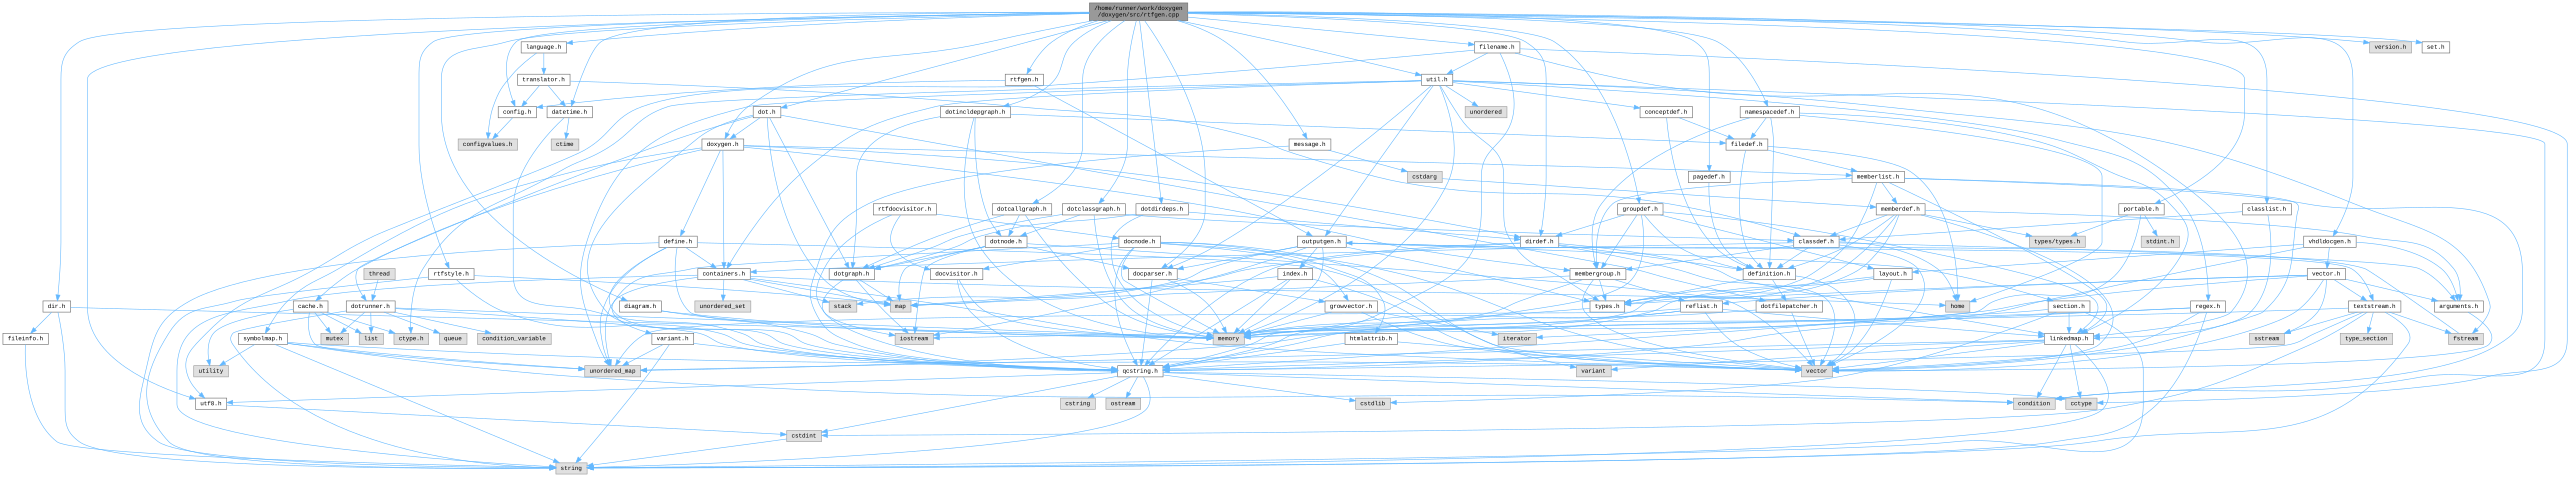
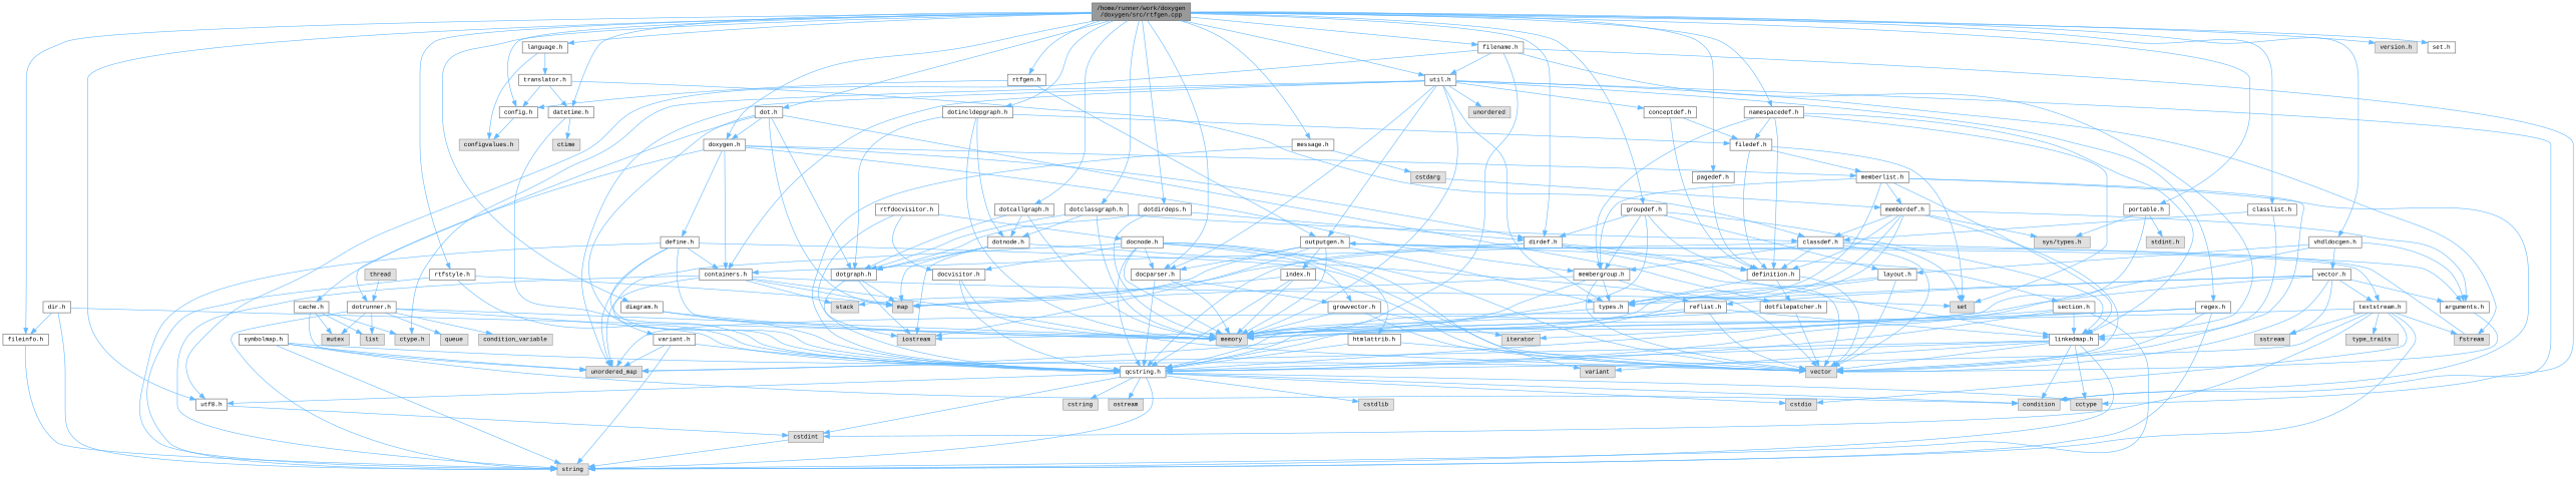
  digraph {
    fontname="Liberation Mono"
    node [color=grey40 fillcolor=white fontname="Liberation Mono" fontsize=10 shape=box style=filled]
    edge [color=steelblue1 fontname="Liberation Mono" fontsize=10 labelfontname=Helvetica labelfontsize=10 style=solid]
    n1 [color=gray40 fillcolor=grey60 fontcolor=black height=0.2 label="/home/runner/work/doxygen\l/doxygen/src/rtfgen.cpp" width=0.4]
    n2 [height=0.2 label="rtfgen.h" width=0.4]
    n3 [height=0.2 label="config.h" width=0.4]
    n4 [height=0.2 label="utf8.h" width=0.4]
    n5 [height=0.2 label="docparser.h" width=0.4]
    n6 [height=0.2 label="message.h" width=0.4]
    n7 [height=0.2 label="doxygen.h" width=0.4]
    n8 [height=0.2 label="dirdef.h" width=0.4]
    n9 [height=0.2 label="util.h" width=0.4]
    n10 [height=0.2 label="diagram.h" width=0.4]
    n11 [height=0.2 label="language.h" width=0.4]
    n12 [height=0.2 label="datetime.h" width=0.4]
    n13 [height=0.2 label="dot.h" width=0.4]
    n14 [height=0.2 label="dir.h" width=0.4]
    n15 [height=0.2 label="dotcallgraph.h" width=0.4]
    n16 [height=0.2 label="dotclassgraph.h" width=0.4]
    n17 [height=0.2 label="dotdirdeps.h" width=0.4]
    n18 [height=0.2 label="dotincldepgraph.h" width=0.4]
    n19 [color=grey60 fillcolor="#E0E0E0" height=0.2 label="version.h" width=0.4]
    n20 [height=0.2 label="pagedef.h" width=0.4]
    n21 [height=0.2 label="rtfstyle.h" width=0.4]
    n22 [height=0.2 label="vhdldocgen.h" width=0.4]
    n23 [height=0.2 label="portable.h" width=0.4]
    n24 [height=0.2 label="groupdef.h" width=0.4]
    n25 [height=0.2 label="classlist.h" width=0.4]
    n26 [height=0.2 label="filename.h" width=0.4]
    n27 [height=0.2 label="namespacedef.h" width=0.4]
    n28 [height=0.2 label="set.h" width=0.4]
    n29 [height=0.2 label="outputgen.h" width=0.4]
    n30 [color=grey60 fillcolor="#E0E0E0" height=0.2 label="configvalues.h" width=0.4]
    n31 [color=grey60 fillcolor="#E0E0E0" height=0.2 label=cstdint width=0.4]
    n32 [color=grey60 fillcolor="#E0E0E0" height=0.2 label=memory width=0.4]
    n33 [height=0.2 label="qcstring.h" width=0.4]
    n34 [height=0.2 label="growvector.h" width=0.4]
    n35 [color=grey60 fillcolor="#E0E0E0" height=0.2 label=cstdarg width=0.4]
    n36 [height=0.2 label="containers.h" width=0.4]
    n37 [height=0.2 label="membergroup.h" width=0.4]
    n38 [height=0.2 label="memberlist.h" width=0.4]
    n39 [height=0.2 label="define.h" width=0.4]
    n40 [height=0.2 label="cache.h" width=0.4]
    n41 [height=0.2 label="symbolmap.h" width=0.4]
    n42 [color=grey60 fillcolor="#E0E0E0" height=0.2 label=vector width=0.4]
    n43 [color=grey60 fillcolor="#E0E0E0" height=0.2 label=map width=0.4]
    n44 [height=0.2 label="linkedmap.h" width=0.4]
    n45 [height=0.2 label="definition.h" width=0.4]
    n46 [color=grey60 fillcolor="#E0E0E0" height=0.2 label=fstream width=0.4]
    n47 [height=0.2 label="types.h" width=0.4]
    n48 [color=grey60 fillcolor="#E0E0E0" height=0.2 label=condition width=0.4]
    n49 [color=grey60 fillcolor="#E0E0E0" height=0.2 label=unordered_map width=0.4]
    n50 [color=grey60 fillcolor="#E0E0E0" height=0.2 label="ctype.h" width=0.4]
    n51 [color=grey60 fillcolor="#E0E0E0" height=0.2 label=unordered width=0.4]
    n52 [height=0.2 label="regex.h" width=0.4]
    n53 [height=0.2 label="conceptdef.h" width=0.4]
    n54 [height=0.2 label="translator.h" width=0.4]
    n55 [color=grey60 fillcolor="#E0E0E0" height=0.2 label=ctime width=0.4]
    n56 [height=0.2 label="dotgraph.h" width=0.4]
    n57 [height=0.2 label="dotfilepatcher.h" width=0.4]
    n58 [height=0.2 label="dotrunner.h" width=0.4]
    n59 [color=grey60 fillcolor="#E0E0E0" height=0.2 label=string width=0.4]
    n60 [height=0.2 label="fileinfo.h" width=0.4]
    n61 [height=0.2 label="dotnode.h" width=0.4]
    n62 [height=0.2 label="classdef.h" width=0.4]
    n63 [height=0.2 label="filedef.h" width=0.4]
    n64 [height=0.2 label="rtfdocvisitor.h" width=0.4]
    n65 [color=grey60 fillcolor="#E0E0E0" height=0.2 label=iostream width=0.4]
    n66 [height=0.2 label="docvisitor.h" width=0.4]
    n67 [height=0.2 label="docnode.h" width=0.4]
    n68 [height=0.2 label="arguments.h" width=0.4]
    n69 [height=0.2 label="layout.h" width=0.4]
    n70 [height=0.2 label="vector.h" width=0.4]
-   n71 [color=grey60 fillcolor="#E0E0E0" height=0.2 label="types/types.h" width=0.4]
+   n71 [color=grey60 fillcolor="#E0E0E0" height=0.2 label="sys/types.h" width=0.4]
    n72 [color=grey60 fillcolor="#E0E0E0" height=0.2 label="stdint.h" width=0.4]
    n73 [color=grey60 fillcolor="#E0E0E0" height=0.2 label=cctype width=0.4]
-   n74 [color=grey60 fillcolor="#E0E0E0" height=0.2 label=home width=0.4]
+   n74 [color=grey60 fillcolor="#E0E0E0" height=0.2 label=set width=0.4]
    n75 [color=grey60 fillcolor="#E0E0E0" height=0.2 label=stack width=0.4]
    n76 [height=0.2 label="index.h" width=0.4]
    n77 [height=0.2 label="section.h" width=0.4]
    n78 [height=0.2 label="textstream.h" width=0.4]
+   n79 [color=grey60 fillcolor="#E0E0E0" height=0.2 label=cstdio width=0.4]
    n80 [color=grey60 fillcolor="#E0E0E0" height=0.2 label=sstream width=0.4]
-   n81 [color=grey60 fillcolor="#E0E0E0" height=0.2 label=type_section width=0.4]
+   n81 [color=grey60 fillcolor="#E0E0E0" height=0.2 label=type_traits width=0.4]
    n82 [color=grey60 fillcolor="#E0E0E0" height=0.2 label=cstring width=0.4]
    n83 [color=grey60 fillcolor="#E0E0E0" height=0.2 label=cstdlib width=0.4]
    n84 [color=grey60 fillcolor="#E0E0E0" height=0.2 label=ostream width=0.4]
    n85 [color=grey60 fillcolor="#E0E0E0" height=0.2 label=variant width=0.4]
    n86 [color=grey60 fillcolor="#E0E0E0" height=0.2 label=iterator width=0.4]
    n87 [height=0.2 label="memberdef.h" width=0.4]
-   n88 [color=grey60 fillcolor="#E0E0E0" height=0.2 label=unordered_set width=0.4]
    n89 [height=0.2 label="reflist.h" width=0.4]
    n90 [color=grey60 fillcolor="#E0E0E0" height=0.2 label=list width=0.4]
    n91 [color=grey60 fillcolor="#E0E0E0" height=0.2 label=mutex width=0.4]
-   n92 [color=grey60 fillcolor="#E0E0E0" height=0.2 label=utility width=0.4]
    n93 [color=grey60 fillcolor="#E0E0E0" height=0.2 label=queue width=0.4]
    n94 [color=grey60 fillcolor="#E0E0E0" height=0.2 label=condition_variable width=0.4]
    n95 [color=grey60 fillcolor="#E0E0E0" height=0.2 label=thread width=0.4]
    n96 [height=0.2 label="htmlattrib.h" width=0.4]
    n97 [height=0.2 label="variant.h" width=0.4]
    n1 -> n2
    n1 -> n3
    n1 -> n4
    n1 -> n5
    n1 -> n6
    n1 -> n7
    n1 -> n8
    n1 -> n9
    n1 -> n10
    n1 -> n11
    n1 -> n12
    n1 -> n13
-   n1 -> n14
+   n1 -> n60
    n1 -> n15
    n1 -> n16
    n1 -> n17
    n1 -> n18
    n1 -> n19
    n1 -> n20
    n1 -> n21
    n1 -> n22
    n1 -> n23
    n1 -> n24
    n1 -> n25
    n1 -> n26
    n1 -> n27
    n1 -> n28
    n2 -> n3
    n2 -> n29
    n3 -> n30
    n4 -> n31
    n5 -> n32
    n5 -> n33
    n5 -> n34
    n6 -> n33
    n6 -> n35
    n7 -> n8
    n7 -> n36
    n7 -> n37
    n7 -> n38
    n7 -> n39
    n7 -> n40
-   n7 -> n41
    n8 -> n33
    n8 -> n42
    n8 -> n43
    n8 -> n44
    n8 -> n45
    n9 -> n5
    n9 -> n29
    n9 -> n32
    n9 -> n36
    n9 -> n46
    n9 -> n47
    n9 -> n48
    n9 -> n49
    n9 -> n50
    n9 -> n51
    n9 -> n52
    n9 -> n53
    n10 -> n32
    n10 -> n33
    n11 -> n30
    n11 -> n54
    n12 -> n33
    n12 -> n55
    n13 -> n7
    n13 -> n33
    n13 -> n43
    n13 -> n56
    n13 -> n57
    n13 -> n58
    n14 -> n32
    n14 -> n59
    n14 -> n60
    n15 -> n32
    n15 -> n56
    n15 -> n61
    n16 -> n32
    n16 -> n56
    n16 -> n61
    n16 -> n62
    n17 -> n8
    n17 -> n32
    n17 -> n56
    n18 -> n32
    n18 -> n56
    n18 -> n61
    n18 -> n63
    n20 -> n45
    n21 -> n33
    n21 -> n43
    n21 -> n59
    n22 -> n33
    n22 -> n68
    n22 -> n69
    n22 -> n70
    n23 -> n33
    n23 -> n71
    n23 -> n72
    n24 -> n8
    n24 -> n32
    n24 -> n37
    n24 -> n44
    n24 -> n45
    n24 -> n69
    n25 -> n44
    n25 -> n62
    n26 -> n4
    n26 -> n9
    n26 -> n32
    n26 -> n44
    n26 -> n73
    n27 -> n37
    n27 -> n44
    n27 -> n45
    n27 -> n63
    n27 -> n74
    n29 -> n5
    n29 -> n32
    n29 -> n47
    n29 -> n65
    n29 -> n75
    n29 -> n76
    n29 -> n77
    n29 -> n78
    n31 -> n59
    n33 -> n4
    n33 -> n31
    n33 -> n48
    n33 -> n59
    n33 -> n73
+   n33 -> n79
    n33 -> n82
    n33 -> n83
    n33 -> n84
    n34 -> n32
    n34 -> n42
    n34 -> n86
    n35 -> n87
    n36 -> n42
    n36 -> n43
    n36 -> n49
    n36 -> n59
    n36 -> n74
    n36 -> n75
-   n36 -> n88
    n37 -> n32
    n37 -> n42
    n37 -> n43
    n37 -> n47
    n37 -> n89
    n38 -> n37
    n38 -> n42
    n38 -> n44
    n38 -> n47
    n38 -> n48
    n38 -> n87
    n39 -> n32
    n39 -> n33
    n39 -> n36
    n39 -> n42
    n39 -> n49
    n39 -> n59
    n40 -> n49
    n40 -> n50
    n40 -> n90
    n40 -> n91
-   n40 -> n92
    n41 -> n42
    n41 -> n48
    n41 -> n49
    n41 -> n59
-   n41 -> n92
    n44 -> n33
    n44 -> n42
    n44 -> n48
    n44 -> n49
    n44 -> n59
    n44 -> n73
    n44 -> n85
    n45 -> n42
    n45 -> n47
    n45 -> n57
    n46 -> n29
    n47 -> n33
    n52 -> n32
    n52 -> n42
    n52 -> n59
    n52 -> n86
    n53 -> n45
    n53 -> n63
    n54 -> n3
    n54 -> n12
    n54 -> n62
    n56 -> n33
    n56 -> n43
    n56 -> n65
    n57 -> n33
    n57 -> n42
    n58 -> n32
    n58 -> n33
    n58 -> n59
    n58 -> n90
    n58 -> n91
    n58 -> n93
    n58 -> n94
    n60 -> n59
    n61 -> n42
    n61 -> n43
    n61 -> n56
    n61 -> n65
    n62 -> n36
    n62 -> n37
    n62 -> n42
    n62 -> n45
    n62 -> n68
    n62 -> n74
    n63 -> n38
    n63 -> n45
    n63 -> n74
    n64 -> n65
    n64 -> n66
    n64 -> n67
    n66 -> n32
    n66 -> n33
-   n61 -> n5
+   n67 -> n5
    n67 -> n32
    n67 -> n33
    n67 -> n34
    n67 -> n42
    n67 -> n66
    n67 -> n85
    n67 -> n96
    n67 -> n97
    n68 -> n42
    n69 -> n32
    n69 -> n42
    n69 -> n47
    n70 -> n32
    n70 -> n42
    n70 -> n47
    n70 -> n68
    n70 -> n78
    n70 -> n80
    n70 -> n89
    n76 -> n32
    n76 -> n33
    n76 -> n42
    n76 -> n43
-   n77 -> n83
+   n77 -> n33
    n77 -> n44
    n77 -> n49
    n77 -> n59
    n78 -> n31
    n78 -> n33
    n78 -> n46
    n78 -> n59
    n78 -> n65
+   n78 -> n79
    n78 -> n80
    n78 -> n81
    n87 -> n32
    n87 -> n42
    n87 -> n45
    n87 -> n47
    n87 -> n62
    n87 -> n68
    n87 -> n71
    n89 -> n32
    n89 -> n33
    n89 -> n42
    n89 -> n44
    n89 -> n49
    n95 -> n58
    n96 -> n33
    n96 -> n42
    n97 -> n33
    n97 -> n49
    n97 -> n59
  }
